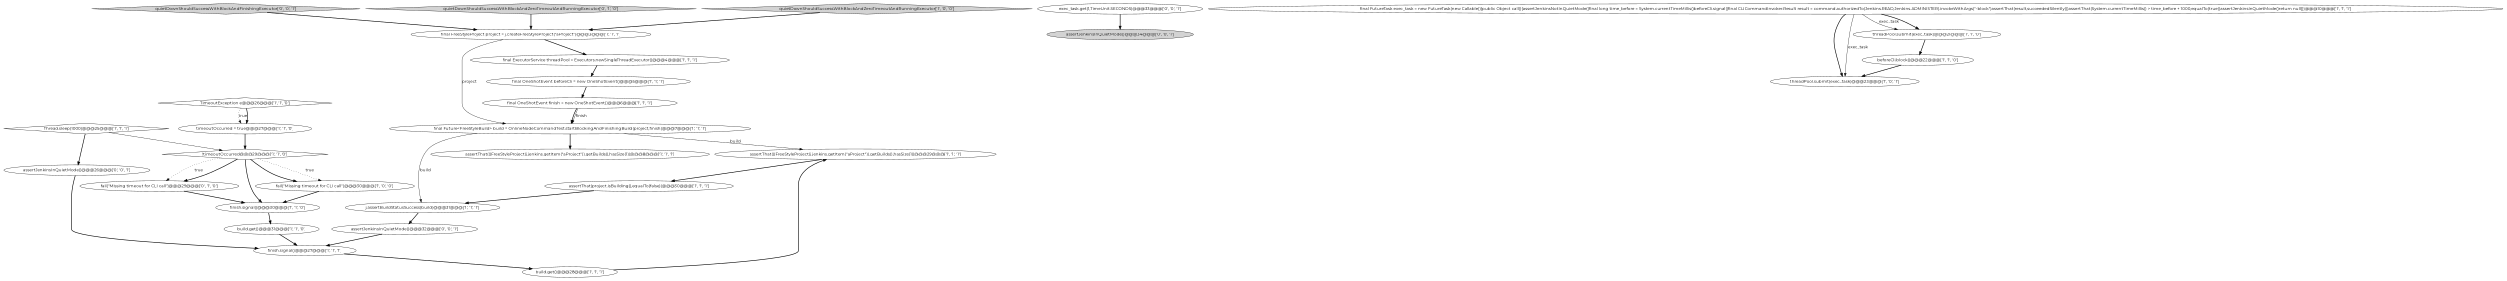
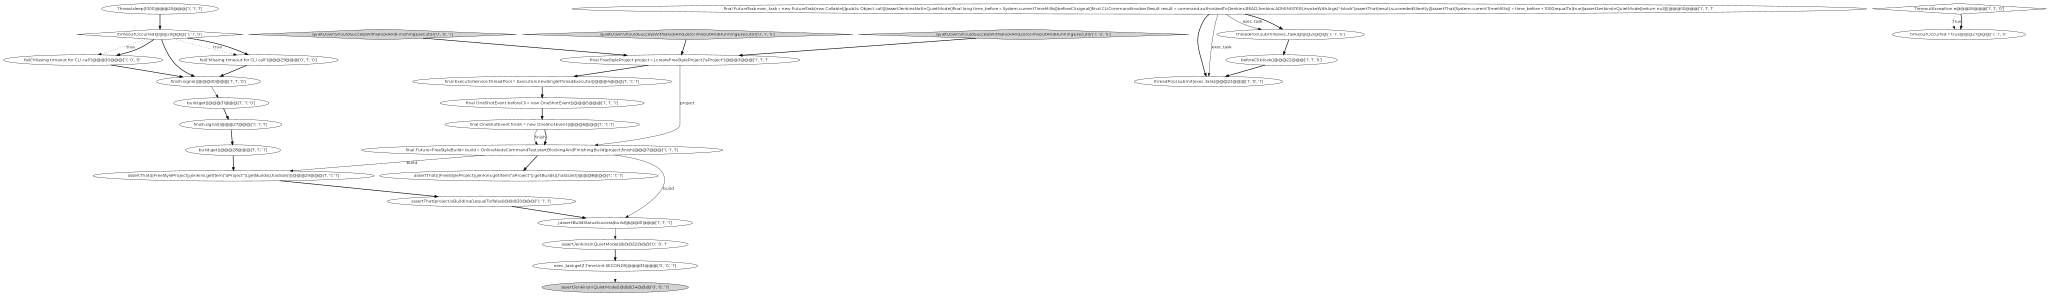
  digraph {
    fontname=Montserrat
    node [fillcolor=white fontname=Montserrat shape=ellipse style=filled]
    edge [fontname=Montserrat style=bold]
    n1 [label="final FreeStyleProject project = j.createFreeStyleProject(\"aProject\")@@@3@@@['1', '1', '1']"]
    n2 [label="final ExecutorService threadPool = Executors.newSingleThreadExecutor()@@@4@@@['1', '1', '1']"]
    n3 [label="final Future<FreeStyleBuild> build = OnlineNodeCommandTest.startBlockingAndFinishingBuild(project,finish)@@@7@@@['1', '1', '1']"]
    n4 [label="final OneShotEvent beforeCli = new OneShotEvent()@@@5@@@['1', '1', '1']"]
    n5 [label="assertThat(((FreeStyleProject)j.jenkins.getItem(\"aProject\")).getBuilds(),hasSize(1))@@@29@@@['1', '1', '1']"]
    n6 [label="assertThat(((FreeStyleProject)j.jenkins.getItem(\"aProject\")).getBuilds(),hasSize(1))@@@8@@@['1', '1', '1']"]
    n7 [label="j.assertBuildStatusSuccess(build)@@@31@@@['1', '1', '1']"]
    n8 [label="exec_task.get(1,TimeUnit.SECONDS)@@@33@@@['0', '0', '1']"]
    n9 [fillcolor=lightgray label="assertJenkinsInQuietMode()@@@34@@@['0', '0', '1']"]
    n10 [label="final FutureTask exec_task = new FutureTask(new Callable(){public Object call(){assertJenkinsNotInQuietMode()final long time_before = System.currentTimeMillis()beforeCli.signal()final CLICommandInvoker.Result result = command.authorizedTo(Jenkins.READ,Jenkins.ADMINISTER).invokeWithArgs(\"-block\")assertThat(result,succeededSilently())assertThat(System.currentTimeMillis() > time_before + 1000,equalTo(true))assertJenkinsInQuietMode()return null}})@@@10@@@['1', '1', '1']"]
    n11 [label="threadPool.submit(exec_task)@@@23@@@['1', '0', '1']"]
    n12 [label="threadPool.submit(exec_task)@@@21@@@['1', '1', '0']"]
    n13 [label="beforeCli.block()@@@22@@@['1', '1', '0']"]
    n14 [label="assertThat(project.isBuilding(),equalTo(false))@@@30@@@['1', '1', '1']"]
    n15 [fillcolor=lightgray label="quietDownShouldSuccessWithBlockAndFinishingExecutor['0', '0', '1']" shape=diamond]
    n16 [label="final OneShotEvent finish = new OneShotEvent()@@@6@@@['1', '1', '1']"]
    n17 [label="TimeoutException e@@@26@@@['1', '1', '0']" shape=diamond]
    n18 [label="timeoutOccurred = true@@@27@@@['1', '1', '0']"]
    n19 [label="!timeoutOccurred@@@29@@@['1', '1', '0']" shape=diamond]
    n20 [label="fail(\"Missing timeout for CLI call\")@@@30@@@['1', '0', '0']"]
    n21 [label="finish.signal()@@@30@@@['1', '1', '0']"]
    n22 [label="build.get()@@@31@@@['1', '1', '0']"]
    n23 [label="assertJenkinsInQuietMode()@@@32@@@['0', '0', '1']"]
    n24 [label="build.get()@@@28@@@['1', '1', '1']"]
    n25 [label="fail(\"Missing timeout for CLI call\")@@@29@@@['0', '1', '0']"]
    n26 [label="finish.signal()@@@27@@@['1', '1', '1']"]
-   n27 [label="assertJenkinsInQuietMode()@@@26@@@['0', '0', '1']"]
    n28 [fillcolor=lightgray label="quietDownShouldSuccessWithBlockAndZeroTimeoutAndRunningExecutor['0', '1', '0']" shape=diamond]
-   n29 [label="Thread.sleep(1000)@@@25@@@['1', '1', '1']" shape=diamond]
+   n29 [label="Thread.sleep(1000)@@@25@@@['1', '1', '1']"]
    n30 [fillcolor=lightgray label="quietDownShouldSuccessWithBlockAndZeroTimeoutAndRunningExecutor['1', '0', '0']" shape=diamond]
    n1 -> n2
    n1 -> n3 [label=project style=solid]
    n2 -> n4
    n3 -> n5 [label=build style=solid]
    n3 -> n6
    n3 -> n7 [label=build style=solid]
    n4 -> n16
    n5 -> n14
-   n7 -> n23
-   n8 -> n9
+   n7 -> n23 [style=solid]
+   n8 -> n9 [style=dotted]
    n10 -> n11
    n10 -> n11 [label=exec_task style=solid]
    n10 -> n12 [label=exec_task style=solid]
    n10 -> n12
    n12 -> n13
    n13 -> n11
    n14 -> n7
    n15 -> n1
    n16 -> n3 [label=finish style=solid]
    n16 -> n3
    n17 -> n18 [label=true style=dotted]
    n17 -> n18
-   n18 -> n19
    n19 -> n20 [label=true style=dotted]
    n19 -> n20
    n19 -> n21
    n19 -> n25 [label=true style=dotted]
    n19 -> n25
    n20 -> n21
-   n21 -> n22
+   n21 -> n22 [style=solid]
    n22 -> n26
-   n23 -> n26
+   n23 -> n8
    n24 -> n5
    n25 -> n21
    n26 -> n24
-   n27 -> n26
    n28 -> n1
-   n29 -> n19 [style=solid]
-   n29 -> n27
+   n29 -> n19
    n30 -> n1
  }
